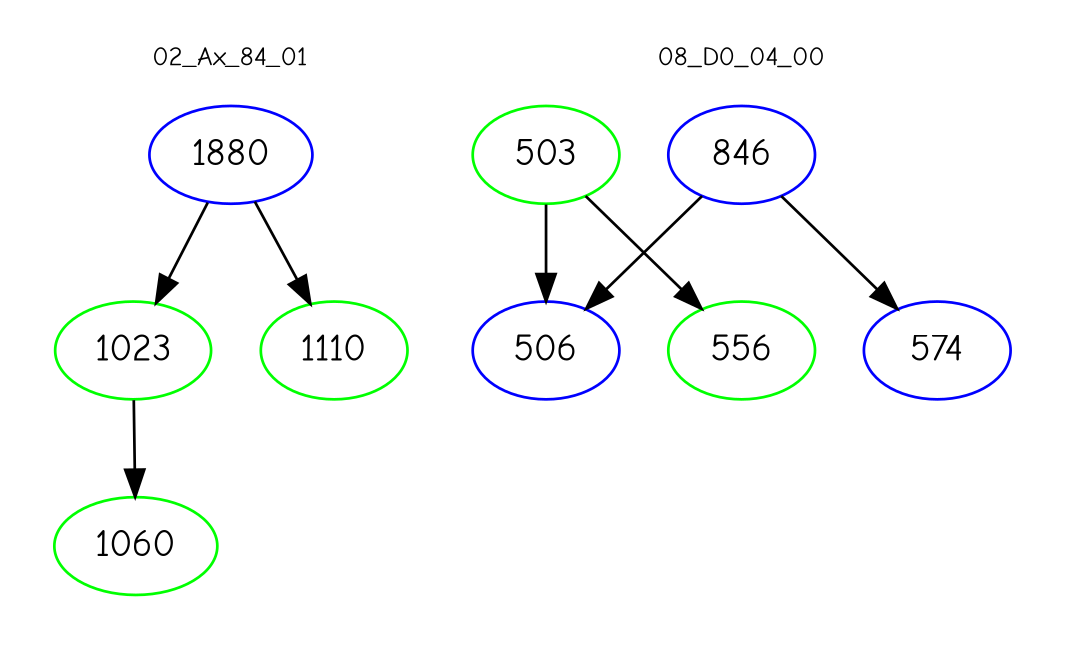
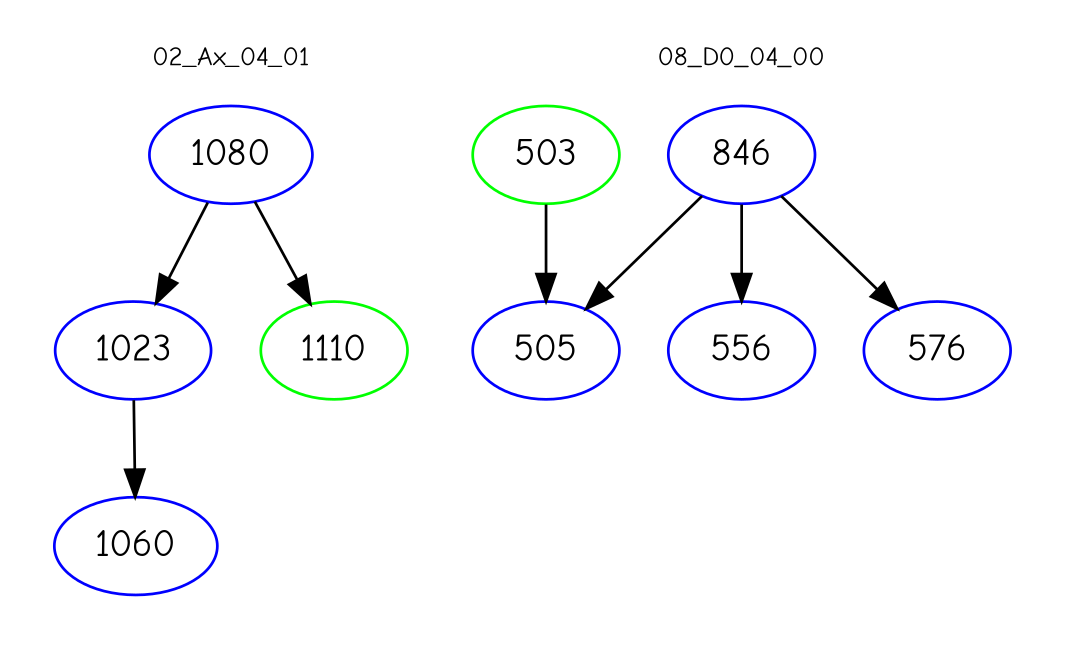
  digraph {
    fontname="Comic Neue"
    node [color=blue fontname="Comic Neue"]
    edge [color=black fontname="Comic Neue"]
-   n1 [label=1880]
-   n2 [color=green label=1023]
+   n1 [label=1080]
+   n2 [label=1023]
    n3 [color=green label=1110]
-   n4 [color=green label=1060]
+   n4 [label=1060]
    n5 [label=846]
-   n6 [label=506]
-   n7 [color=green label=556]
-   n8 [label=574]
+   n6 [label=505]
+   n7 [label=556]
+   n8 [label=576]
    n9 [color=green label=503]
    subgraph cluster_1 {
      color=white
      fontsize=10
-     label="02_Ax_84_01"
+     label="02_Ax_04_01"
      n1
      n2
      n3
      n4
    }
    subgraph cluster_2 {
      color=white
      fontsize=10
      label="08_D0_04_00"
      n5
      n6
      n7
      n8
      n9
    }
    n1 -> n2
    n1 -> n3
    n2 -> n4
    n5 -> n6
-   n9 -> n7
+   n5 -> n7
    n5 -> n8
    n9 -> n6
  }
